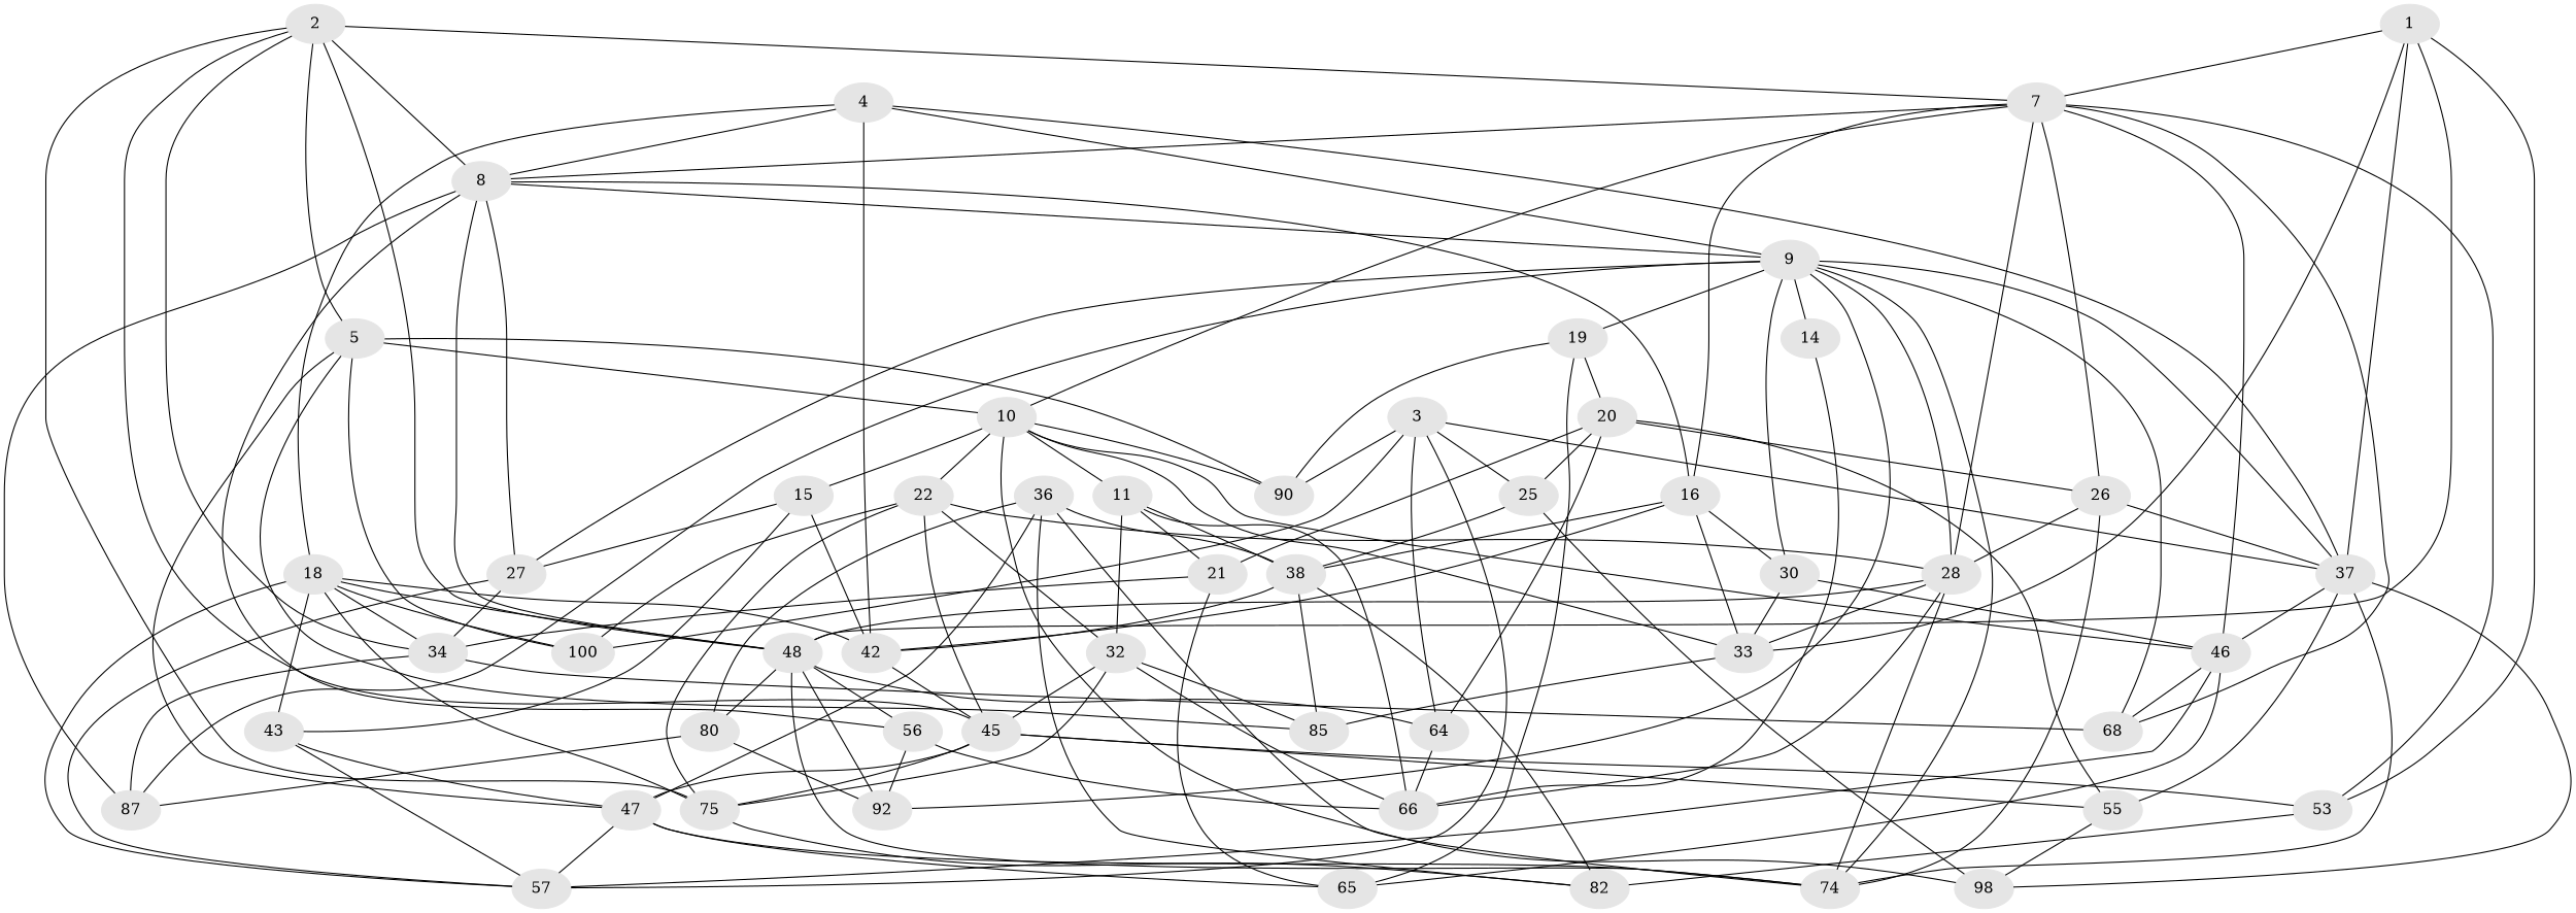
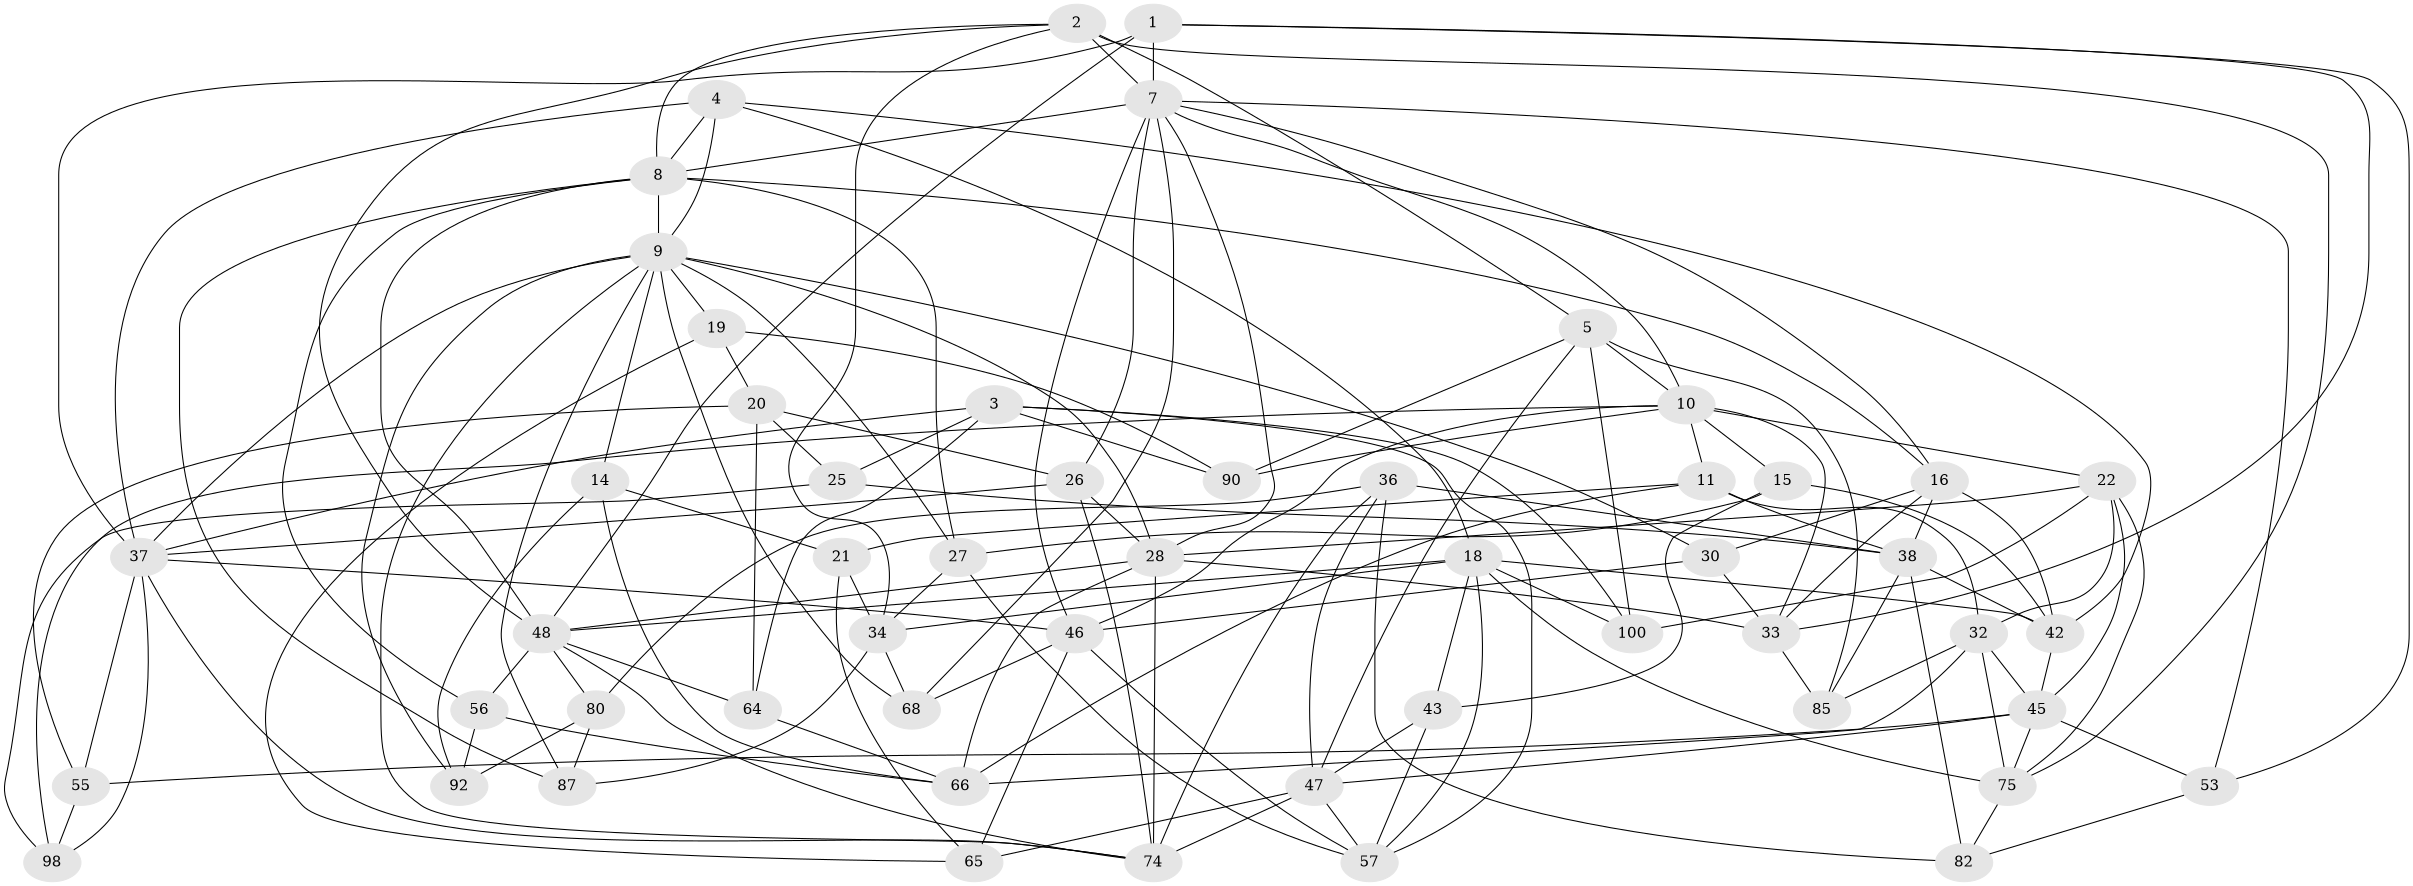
  graph {
    node [color=gray90 style=filled]
    1 [super="+6"]
    7 [super="+63+39"]
    33 [super="+49"]
    37 [super="+67+41"]
    n5 [label=48 super="+76+104"]
    53
    8 [super="+13+12"]
    16 [super="+48"]
    10 [super="+73+24"]
    26 [super="+35"]
    28 [super="+77"]
    46 [super="+83+107"]
    68
    85
    74 [super="+95+97"]
    98
    55
    64
    56
    80
    82
    2 [super="+89+23"]
    5 [super="+91"]
    34 [super="+101"]
    45 [super="+70+106"]
    75 [super="+103"]
    90
    100
    47 [super="+62+59"]
    9 [super="+54+29"]
    27 [super="+60"]
    87
    3 [super="+72"]
    25
    57 [super="+86"]
    38 [super="+102+58"]
    66 [super="+79"]
    4 [super="+69"]
    18 [super="+94"]
    42 [super="+61"]
    14
    19
    30
    92
    43
    11 [super="+17"]
    15
    22 [super="+93"]
    65
    21
    20 [super="+44"]
    32 [super="+99"]
    36 [super="+71"]
    1 -- 7
    1 -- 33
    1 -- 37 [weight=2]
    1 -- n5
    1 -- 53
    7 -- 53
    7 -- 8
    7 -- 16
    7 -- 10 [weight=2]
    7 -- 26
    7 -- 28
    7 -- 46 [weight=2]
    7 -- 68
    33 -- 85
    37 -- 46
    37 -- 74
    37 -- 98
    37 -- 55
    n5 -- 74
    n5 -- 64
    n5 -- 56
    n5 -- 80
    53 -- 82
    8 -- n5 [weight=2]
    8 -- 16
    8 -- 56
    8 -- 9
    8 -- 27
    8 -- 87
    16 -- 33
    16 -- 38
    16 -- 42
    16 -- 30
    10 -- 33
    10 -- 46
    10 -- 98
    10 -- 90
    10 -- 11
    10 -- 15
    10 -- 22
    26 -- 37
    26 -- 28
    26 -- 74
    28 -- 33
    28 -- n5
    28 -- 74
    28 -- 66
    46 -- 68
    46 -- 57
    46 -- 65
    55 -- 98
    64 -- 66
    56 -- 66
    56 -- 92
    80 -- 87
    80 -- 92
    2 -- 7 [weight=2]
    2 -- n5
    2 -- 8
    2 -- 5
    2 -- 34
-   2 -- 45
    2 -- 75
    5 -- 10
    5 -- 85
    5 -- 90
    5 -- 100
    5 -- 47
    34 -- 68
    34 -- 87
    45 -- 53
    45 -- 55
    45 -- 75
    45 -- 47
    75 -- 82
    47 -- 74 [weight=2]
    47 -- 57
    47 -- 65
    9 -- 37
    9 -- 28
    9 -- 68
    9 -- 74
    9 -- 27
    9 -- 87
    9 -- 14
    9 -- 19
    9 -- 30
    9 -- 92
    27 -- 34
    27 -- 57
    3 -- 37
    3 -- 64
    3 -- 90
    3 -- 100
    3 -- 25
    3 -- 57
    25 -- 98
    25 -- 38
    38 -- 85
    38 -- 82
    38 -- 42
    4 -- 37
    4 -- 8
    4 -- 9
    4 -- 18
    4 -- 42
    18 -- n5
    18 -- 34
    18 -- 75
    18 -- 100
    18 -- 57
    18 -- 42
    18 -- 43
    42 -- 45
    14 -- 66
-   n5 -- 92
-   20 -- 21
+   14 -- 92
+   14 -- 21
    19 -- 90
    19 -- 65
    19 -- 20
    30 -- 33
    30 -- 46
    43 -- 47
    43 -- 57
    11 -- 38
    11 -- 66
    11 -- 21
    11 -- 32
    15 -- 27
    15 -- 42
    15 -- 43
    22 -- 28
    22 -- 45
    22 -- 75
    22 -- 100
    22 -- 32
    21 -- 34
    21 -- 65
    20 -- 26 [weight=2]
    20 -- 55
    20 -- 64
    20 -- 25
    32 -- 85
    32 -- 45
    32 -- 75
    32 -- 66
    36 -- 74
    36 -- 80
    36 -- 82
    36 -- 47
    36 -- 38 [weight=2]
  }
